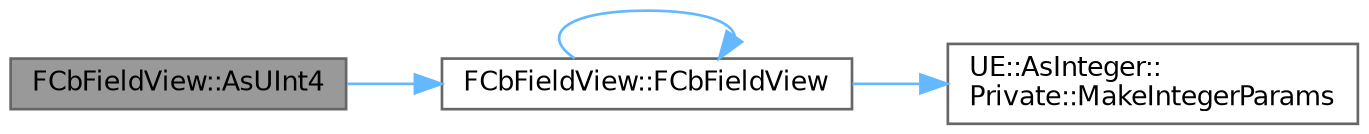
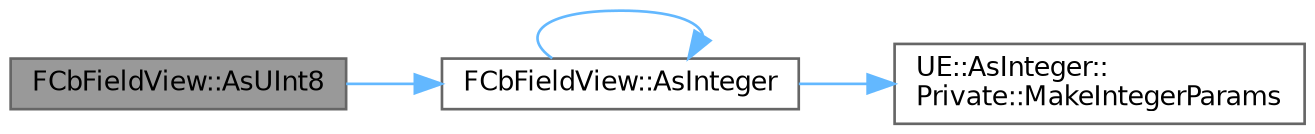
  digraph {
    rankdir=LR
    node [color=grey40 fillcolor=white fontname=Helvetica fontsize=10 shape=box style=filled]
    edge [color=steelblue1 fontname=Helvetica fontsize=10 labelfontname=Helvetica labelfontsize=10 style=solid]
-   n1 [color=gray40 fillcolor=grey60 fontcolor=black height=0.2 label="FCbFieldView::AsUInt4" width=0.4]
-   n2 [height=0.2 label="FCbFieldView::FCbFieldView" width=0.4]
+   n1 [color=gray40 fillcolor=grey60 fontcolor=black height=0.2 label="FCbFieldView::AsUInt8" width=0.4]
+   n2 [height=0.2 label="FCbFieldView::AsInteger" width=0.4]
    n3 [height=0.2 label="UE::AsInteger::\lPrivate::MakeIntegerParams" width=0.4]
    n1 -> n2
    n2 -> n2
    n2 -> n3
  }
